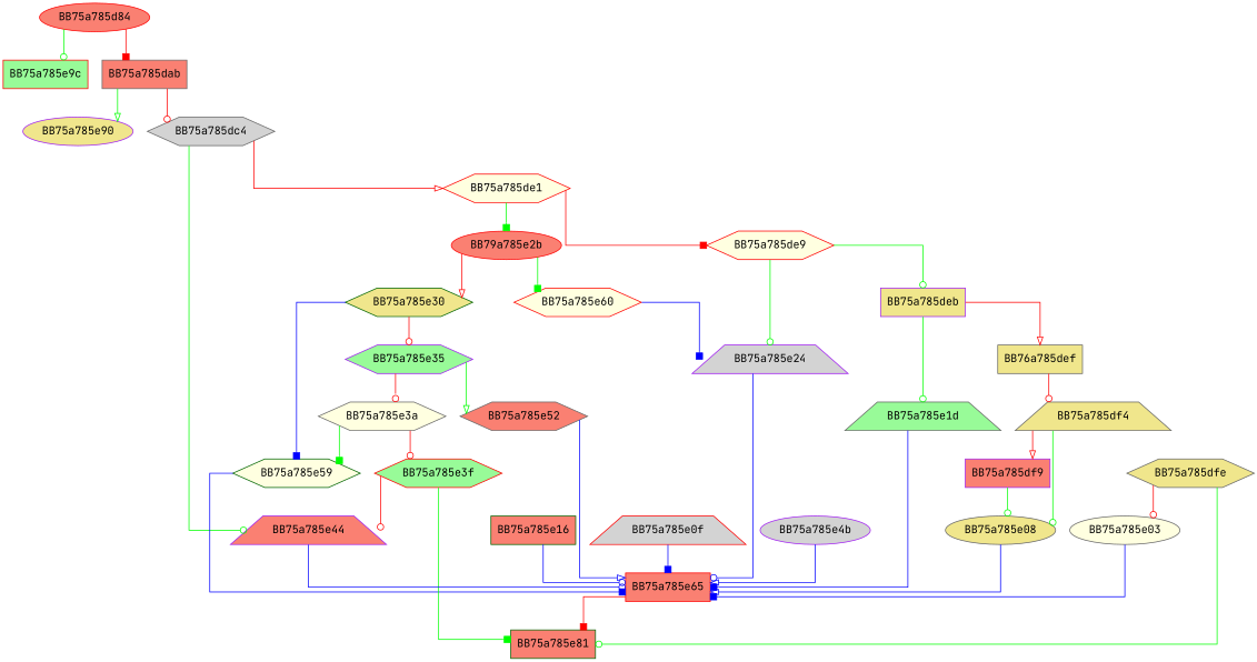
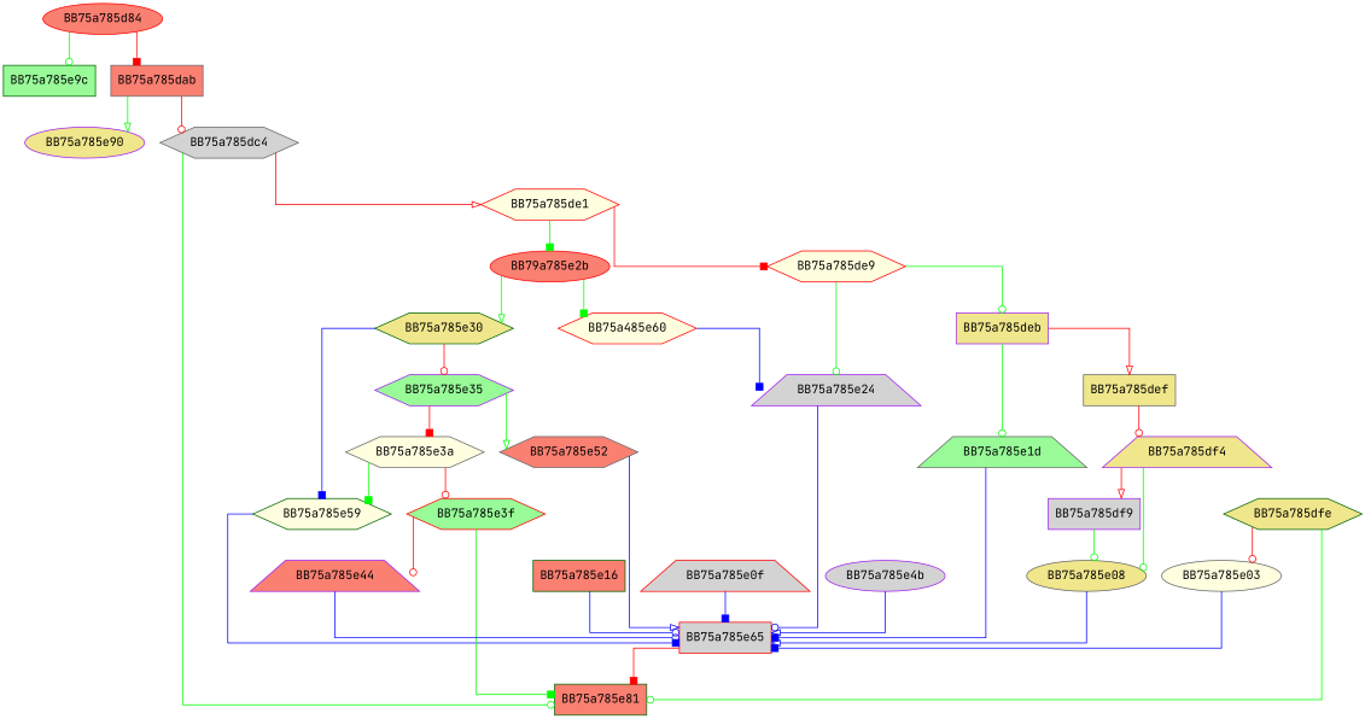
  digraph {
    fontname="JetBrains Mono"
    splines=ortho
    node [color=red fillcolor=salmon fontname="JetBrains Mono" shape=hexagon style=filled]
    edge [arrowhead=odot color=green fontname="JetBrains Mono"]
    BB75a785d84 [shape=ellipse]
-   BB75a785e9c [fillcolor=palegreen shape=box]
+   BB75a785e9c [color=darkgreen fillcolor=palegreen shape=box]
    BB75a785dab [color=gray40 shape=box]
    BB75a785e90 [color=purple fillcolor=khaki shape=ellipse]
    BB75a785dc4 [color=gray40 fillcolor=lightgrey]
    BB75a785e81 [color=darkgreen shape=box]
    BB75a785de1 [fillcolor=lightyellow]
    n8 [label=BB79a785e2b shape=ellipse]
    BB75a785de9 [fillcolor=lightyellow]
-   BB75a785e60 [fillcolor=lightyellow]
+   BB75a785e60 [fillcolor=lightyellow label=BB75a485e60]
    BB75a785e30 [color=darkgreen fillcolor=khaki]
    BB75a785e24 [color=purple fillcolor=lightgrey shape=trapezium]
    BB75a785deb [color=purple fillcolor=khaki shape=box]
    BB75a785e59 [color=darkgreen fillcolor=lightyellow]
    BB75a785e35 [color=purple fillcolor=palegreen]
-   BB75a785e65 [shape=box]
+   BB75a785e65 [fillcolor=lightgrey shape=box]
    BB75a785e1d [color=gray40 fillcolor=palegreen shape=trapezium]
-   BB75a785def [color=gray40 fillcolor=khaki shape=box label=BB76a785def]
-   BB75a785df4 [color=gray40 fillcolor=khaki shape=trapezium]
+   BB75a785def [color=gray40 fillcolor=khaki shape=box]
+   BB75a785df4 [color=purple fillcolor=khaki shape=trapezium]
    BB75a785e16 [color=darkgreen shape=box]
-   BB75a785df9 [color=purple shape=box]
+   BB75a785df9 [color=purple fillcolor=lightgrey shape=box]
    BB75a785e08 [color=gray40 fillcolor=khaki shape=ellipse]
    BB75a785e0f [fillcolor=lightgrey shape=trapezium]
-   BB75a785dfe [color=gray40 fillcolor=khaki]
+   BB75a785dfe [color=darkgreen fillcolor=khaki]
    BB75a785e03 [color=gray40 fillcolor=lightyellow shape=ellipse]
    BB75a785e52 [color=gray40]
    BB75a785e3a [color=gray40 fillcolor=lightyellow]
    BB75a785e3f [fillcolor=palegreen]
    BB75a785e4b [color=purple fillcolor=lightgrey shape=ellipse]
    BB75a785e44 [color=purple shape=trapezium]
    BB75a785d84 -> BB75a785e9c
    BB75a785d84 -> BB75a785dab [arrowhead=box color=red]
    BB75a785dab -> BB75a785e90 [arrowhead=onormal]
    BB75a785dab -> BB75a785dc4 [color=red]
-   BB75a785dc4 -> BB75a785e44
+   BB75a785dc4 -> BB75a785e81
    BB75a785dc4 -> BB75a785de1 [arrowhead=onormal color=red]
    BB75a785de1 -> n8 [arrowhead=box]
    BB75a785de1 -> BB75a785de9 [arrowhead=box color=red]
    n8 -> BB75a785e60 [arrowhead=box]
-   n8 -> BB75a785e30 [arrowhead=onormal color=red]
+   n8 -> BB75a785e30 [arrowhead=onormal]
    BB75a785de9 -> BB75a785e24
    BB75a785de9 -> BB75a785deb
    BB75a785e60 -> BB75a785e24 [arrowhead=box color=blue]
    BB75a785e30 -> BB75a785e59 [arrowhead=box color=blue]
    BB75a785e30 -> BB75a785e35 [color=red]
    BB75a785e24 -> BB75a785e65 [color=blue]
    BB75a785deb -> BB75a785e1d
    BB75a785deb -> BB75a785def [arrowhead=onormal color=red]
    BB75a785e59 -> BB75a785e65 [arrowhead=box color=blue]
    BB75a785e35 -> BB75a785e52 [arrowhead=onormal]
-   BB75a785e35 -> BB75a785e3a [color=red]
+   BB75a785e35 -> BB75a785e3a [arrowhead=box color=red]
    BB75a785e65 -> BB75a785e81 [arrowhead=box color=red]
    BB75a785e1d -> BB75a785e65 [arrowhead=box color=blue]
    BB75a785def -> BB75a785df4 [color=red]
    BB75a785df4 -> BB75a785df9 [arrowhead=onormal color=red]
    BB75a785df4 -> BB75a785e08
    BB75a785e16 -> BB75a785e65 [color=blue]
    BB75a785df9 -> BB75a785e08
    BB75a785e08 -> BB75a785e65 [arrowhead=onormal color=blue]
    BB75a785e0f -> BB75a785e65 [arrowhead=box color=blue]
    BB75a785dfe -> BB75a785e81
    BB75a785dfe -> BB75a785e03 [color=red]
    BB75a785e03 -> BB75a785e65 [arrowhead=box color=blue]
    BB75a785e52 -> BB75a785e65 [arrowhead=onormal color=blue]
    BB75a785e3a -> BB75a785e59 [arrowhead=box]
    BB75a785e3a -> BB75a785e3f [color=red]
    BB75a785e3f -> BB75a785e81 [arrowhead=box]
    BB75a785e3f -> BB75a785e44 [color=red]
    BB75a785e4b -> BB75a785e65 [arrowhead=onormal color=blue]
    BB75a785e44 -> BB75a785e65 [color=blue]
  }
